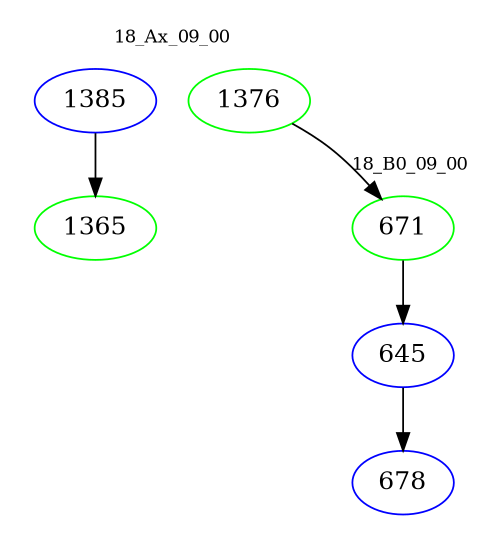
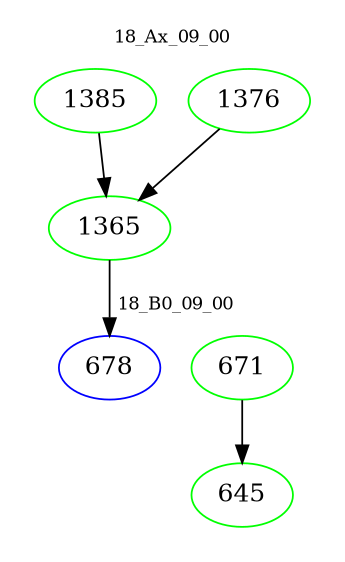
  digraph {
    node [color=green]
    edge [color=black]
    n1 [label=1376]
    n2 [label=1365]
-   n3 [color=blue label=1385]
+   n3 [label=1385]
    n4 [label=671]
-   n5 [color=blue label=645]
+   n5 [label=645]
    n6 [color=blue label=678]
    subgraph cluster_1 {
      color=white
      fontsize=10
      label="18_Ax_09_00"
      n1
      n2
      n3
    }
    subgraph cluster_2 {
      color=white
      fontsize=10
      label="18_B0_09_00"
      n4
      n5
      n6
    }
-   n1 -> n4
+   n1 -> n2
    n3 -> n2
    n4 -> n5
-   n5 -> n6
+   n2 -> n6
  }
